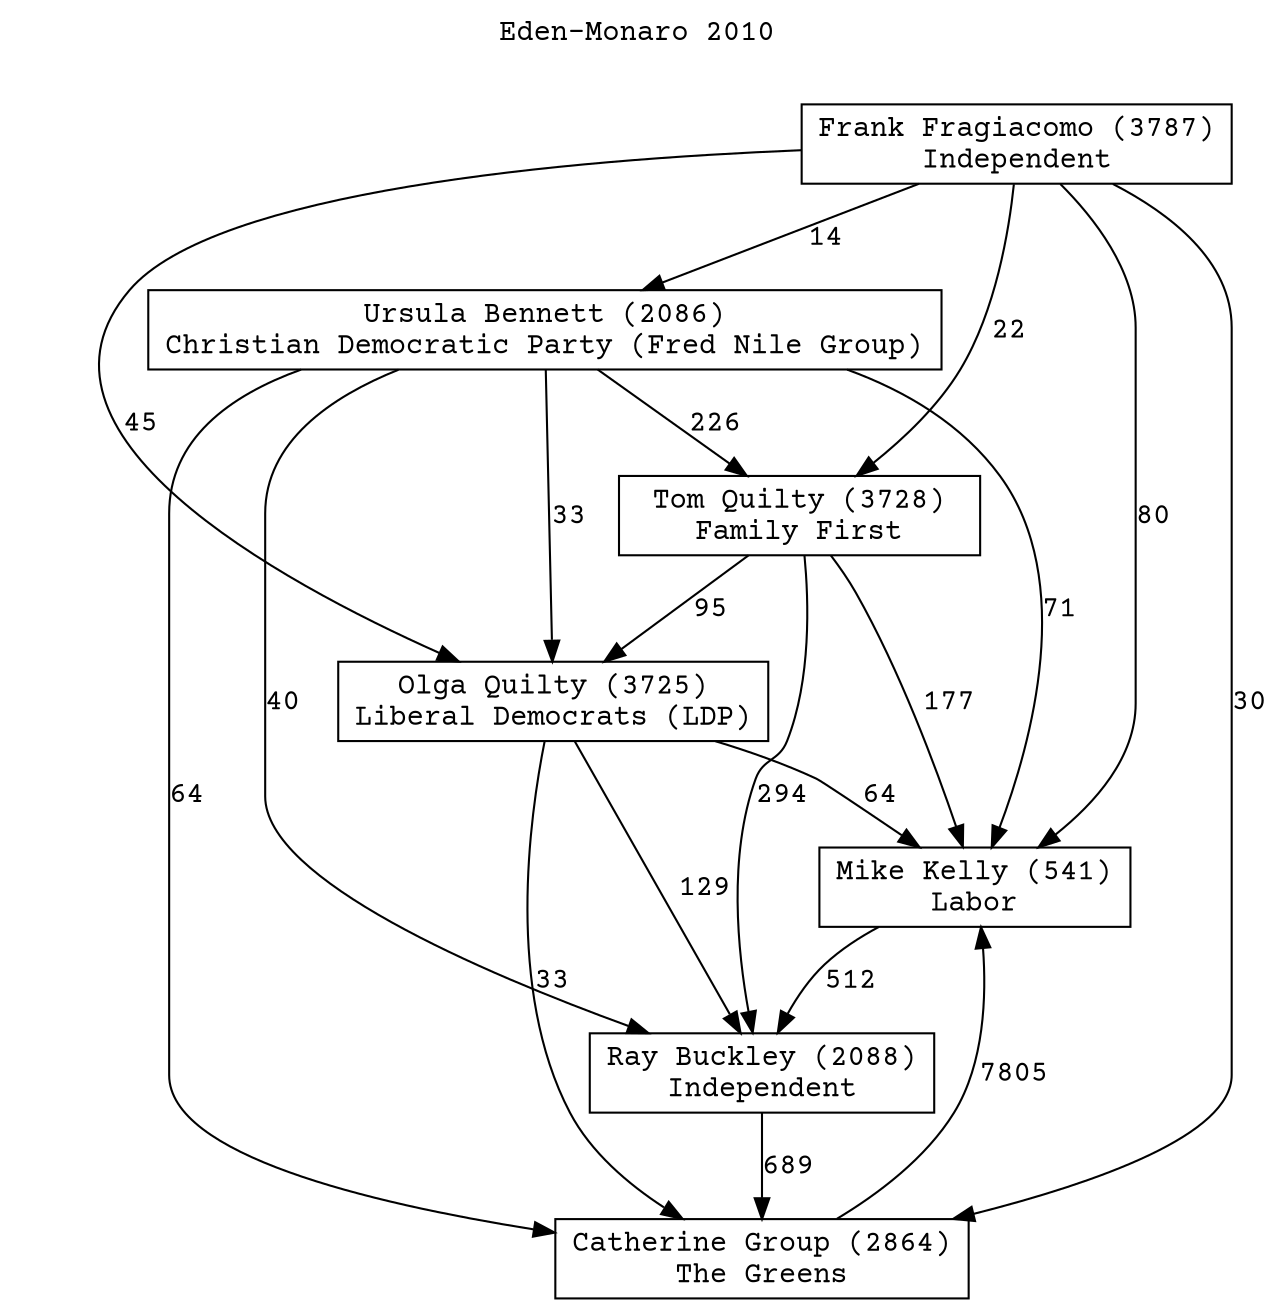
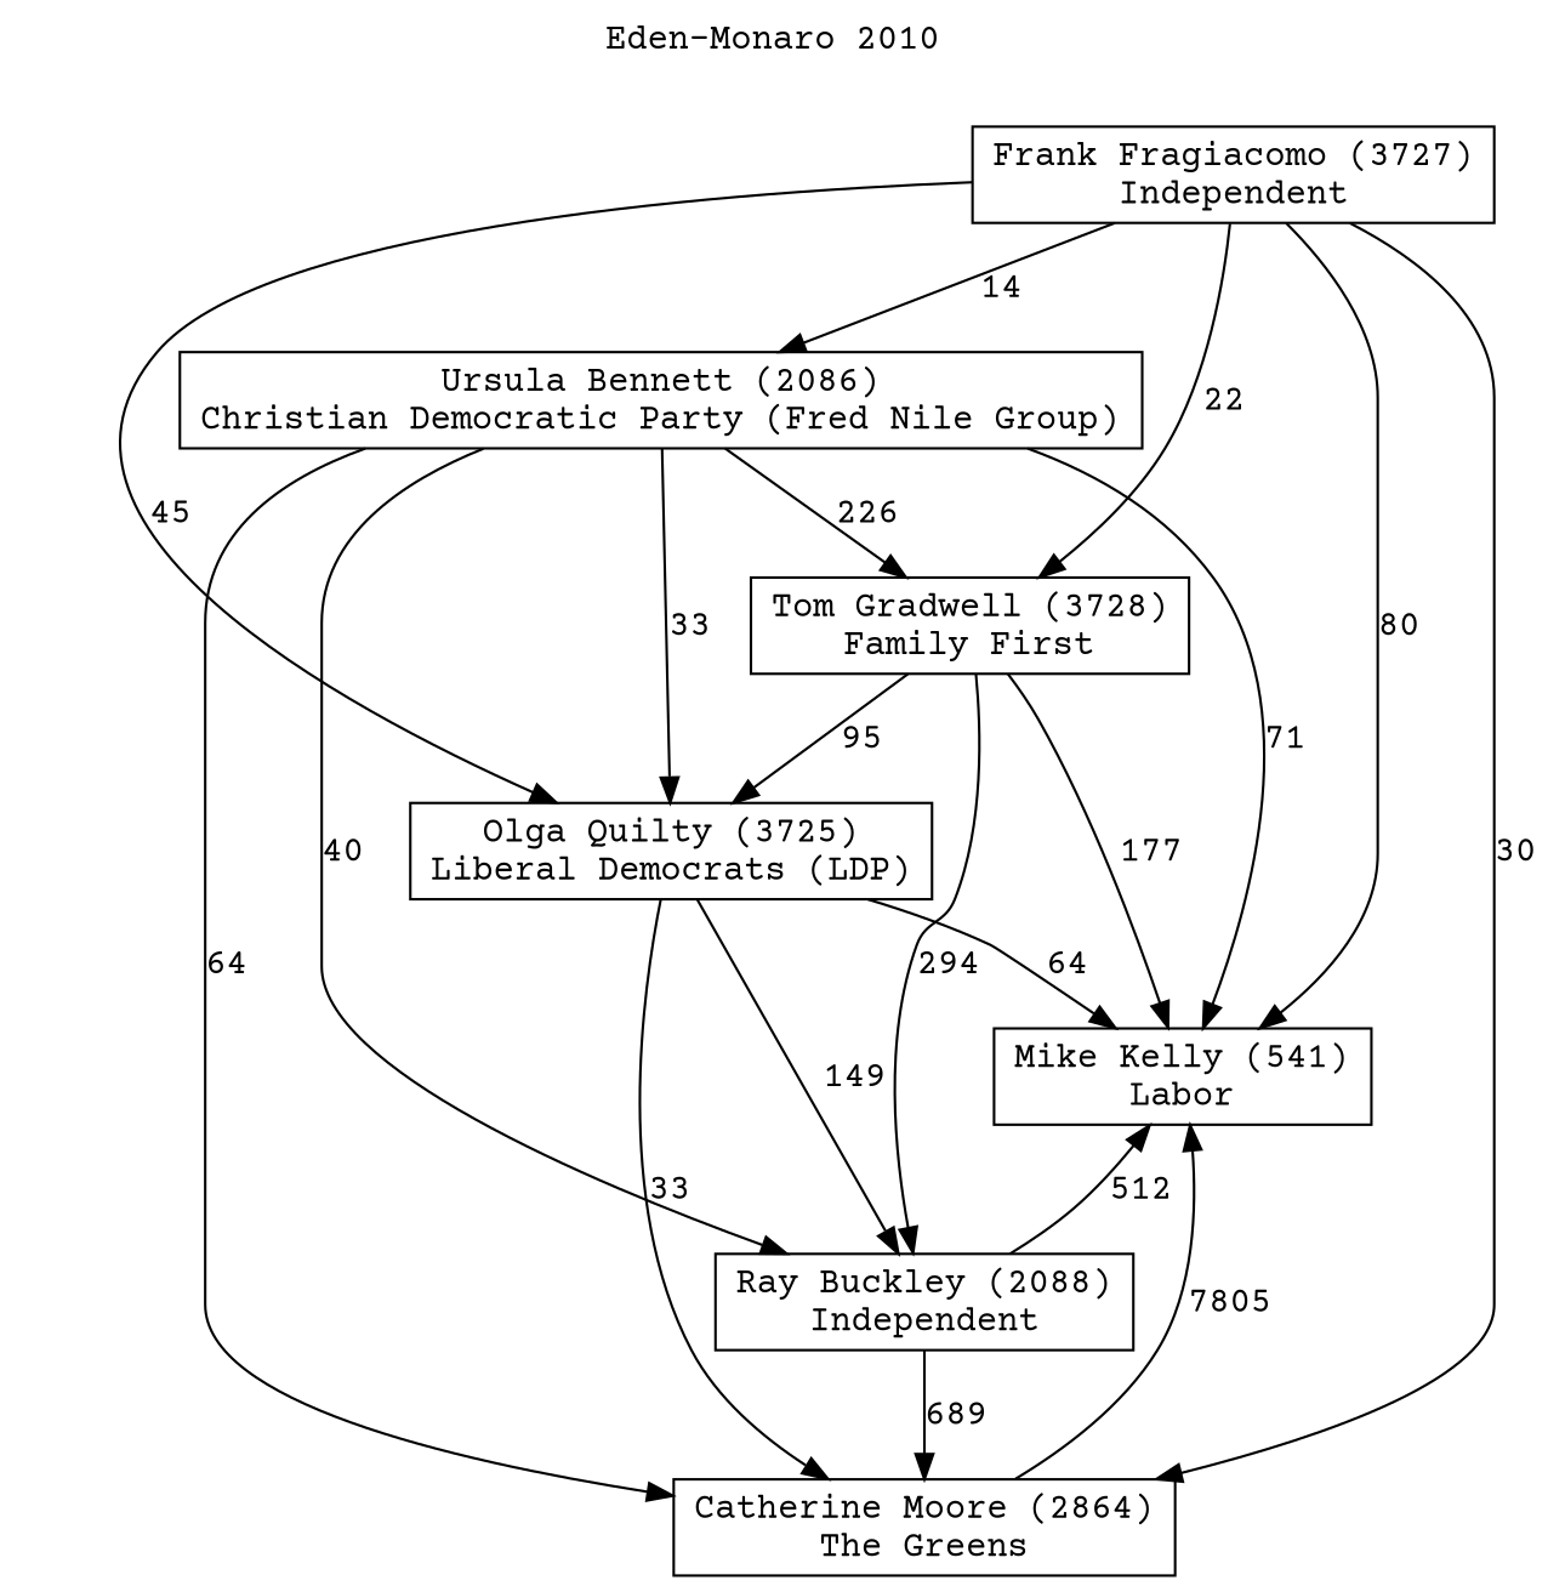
  digraph {
    fontname="Courier Prime"
    label="Eden-Monaro 2010"
    labelloc=t
    mclimit=10
    node [fontname="Courier Prime" shape=box]
    edge [fontname="Courier Prime"]
    n1 [label="Mike Kelly (541)\nLabor"]
-   n2 [label="Catherine Group (2864)\nThe Greens"]
+   n2 [label="Catherine Moore (2864)\nThe Greens"]
    n3 [label="Ray Buckley (2088)\nIndependent"]
    n4 [label="Olga Quilty (3725)\nLiberal Democrats (LDP)"]
-   n5 [label="Tom Quilty (3728)\nFamily First"]
+   n5 [label="Tom Gradwell (3728)\nFamily First"]
    n6 [label="Ursula Bennett (2086)\nChristian Democratic Party (Fred Nile Group)"]
-   n7 [label="Frank Fragiacomo (3787)\nIndependent"]
+   n7 [label="Frank Fragiacomo (3727)\nIndependent"]
    n2 -> n1 [label=7805]
-   n1 -> n3 [label=512]
+   n3 -> n1 [label=512]
    n3 -> n2 [label=689]
    n4 -> n1 [label=64]
    n4 -> n2 [label=33]
-   n4 -> n3 [label=129]
+   n4 -> n3 [label=149]
    n5 -> n1 [label=177]
    n5 -> n3 [label=294]
    n5 -> n4 [label=95]
    n6 -> n1 [label=71]
    n6 -> n2 [label=64]
    n6 -> n3 [label=40]
    n6 -> n4 [label=33]
    n6 -> n5 [label=226]
    n7 -> n1 [label=80]
    n7 -> n2 [label=30]
    n7 -> n4 [label=45]
    n7 -> n5 [label=22]
    n7 -> n6 [label=14]
  }
